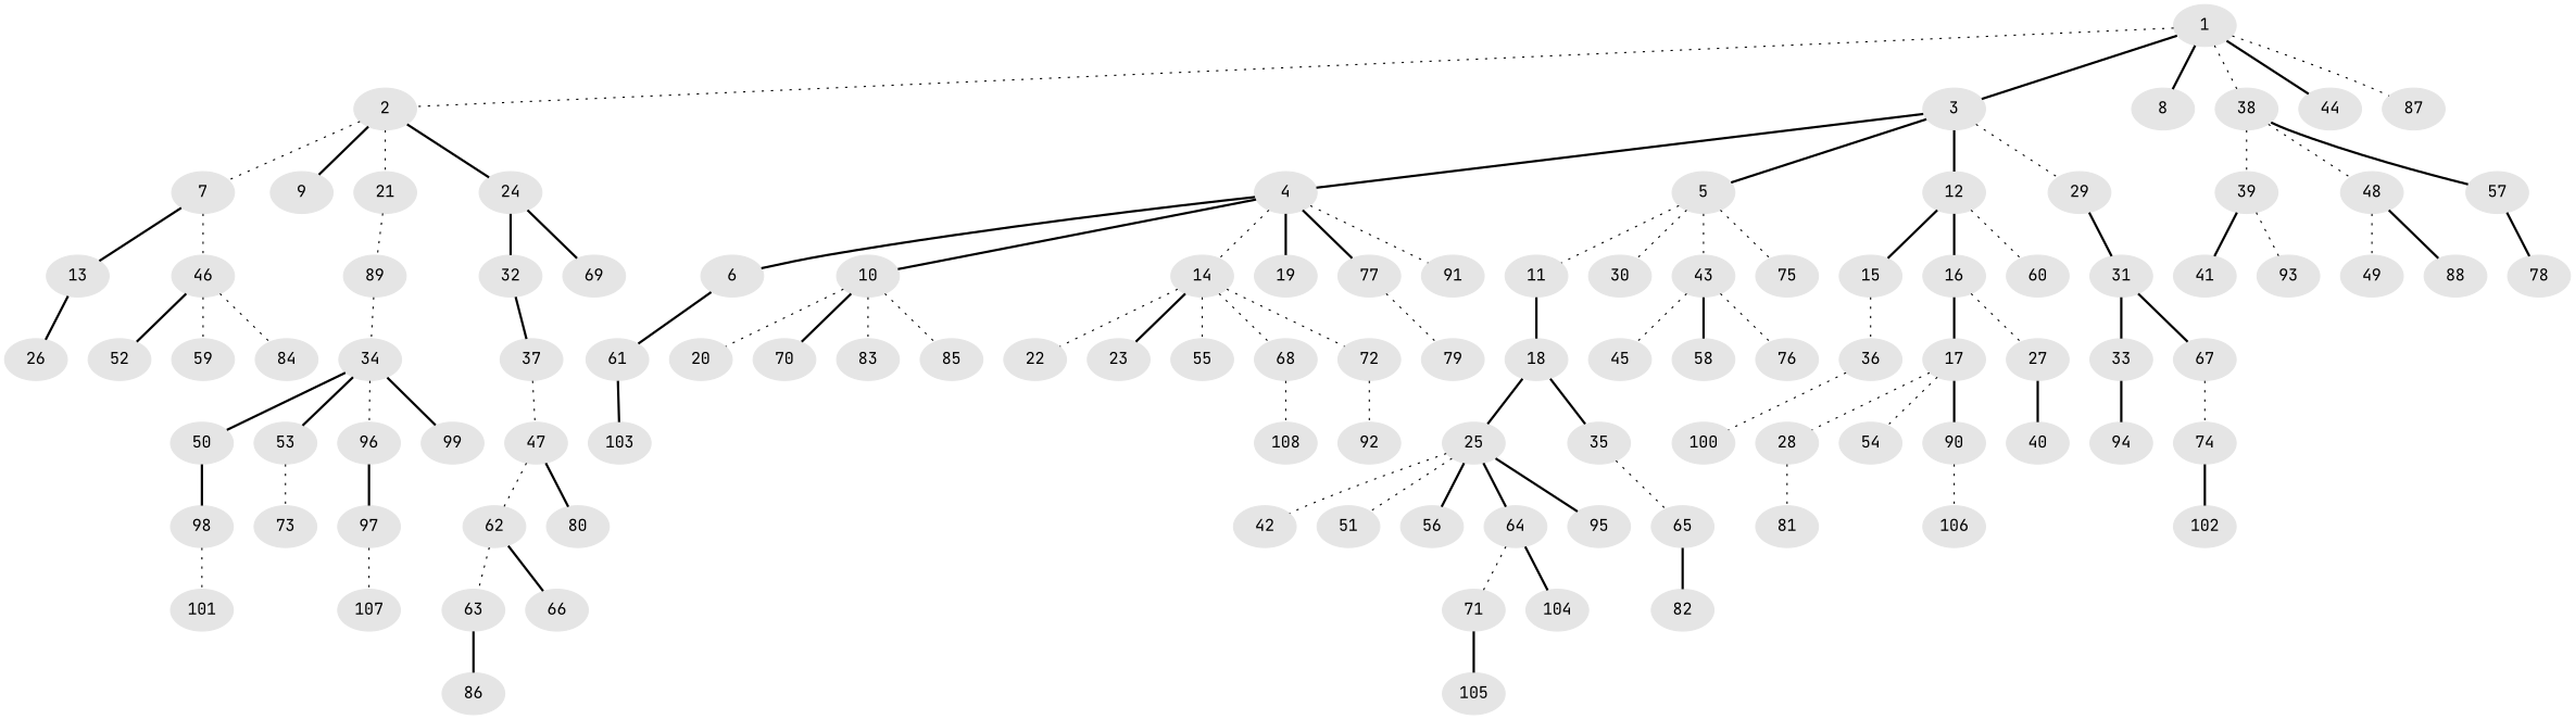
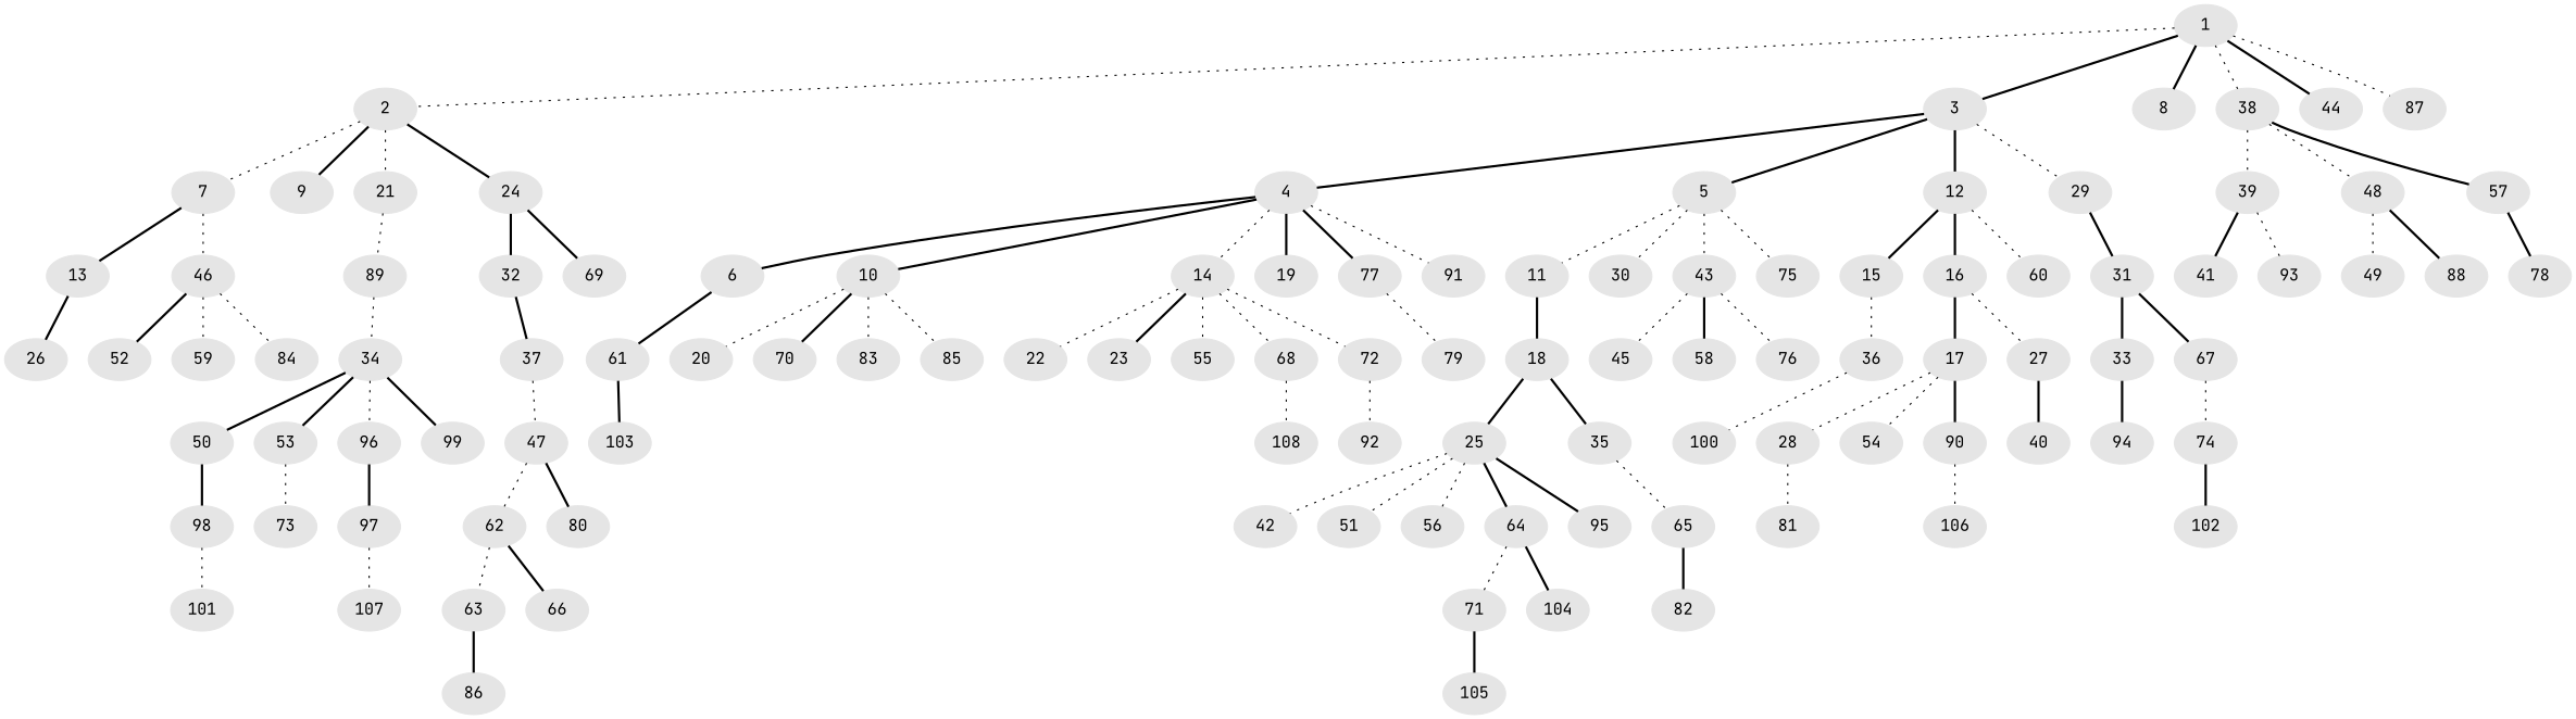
  graph {
    fontname="JetBrains Mono"
    node [color=gray90 fontname="JetBrains Mono" style=filled]
    edge [fontname="JetBrains Mono" style=dotted]
    1
    2
    3
    8
    38
    44
    87
    7
    9
    21
    24
    4
    5
    12
    29
    39
    48
    57
    13
    46
    89
    32
    69
    6
    10
    14
    19
    77
    91
    11
    30
    43
    75
    15
    16
    60
    31
    61
    20
    70
    83
    85
    22
    23
    55
    68
    72
    79
    18
    45
    58
    76
    103
    26
    52
    59
    84
    34
    50
    53
    96
    99
    25
    35
    36
    17
    27
    108
    92
    100
    28
    54
    90
    40
    81
    106
    42
    51
    56
    64
    95
    65
    37
    71
    104
    33
    67
    94
    74
    47
    98
    73
    97
    82
    62
    80
    41
    93
    49
    88
    78
    63
    66
    101
    86
    105
    102
    107
    1 -- 2
    1 -- 3 [style=bold]
    1 -- 8 [style=bold]
    1 -- 38
    1 -- 44 [style=bold]
    1 -- 87
    2 -- 7
    2 -- 9 [style=bold]
    2 -- 21
    2 -- 24 [style=bold]
    3 -- 4 [style=bold]
    3 -- 5 [style=bold]
    3 -- 12 [style=bold]
    3 -- 29
    38 -- 39
    38 -- 48
    38 -- 57 [style=bold]
    7 -- 13 [style=bold]
    7 -- 46
    21 -- 89
    24 -- 32 [style=bold]
    24 -- 69 [style=bold]
    4 -- 6 [style=bold]
    4 -- 10 [style=bold]
    4 -- 14
    4 -- 19 [style=bold]
    4 -- 77 [style=bold]
    4 -- 91
    5 -- 11
    5 -- 30
    5 -- 43
    5 -- 75
    12 -- 15 [style=bold]
    12 -- 16 [style=bold]
    12 -- 60
    29 -- 31 [style=bold]
    39 -- 41 [style=bold]
    39 -- 93
    48 -- 49
    48 -- 88 [style=bold]
    57 -- 78 [style=bold]
    13 -- 26 [style=bold]
    46 -- 52 [style=bold]
    46 -- 59
    46 -- 84
    89 -- 34
    32 -- 37 [style=bold]
    6 -- 61 [style=bold]
    10 -- 20
    10 -- 70 [style=bold]
    10 -- 83
    10 -- 85
    14 -- 22
    14 -- 23 [style=bold]
    14 -- 55
    14 -- 68
    14 -- 72
    77 -- 79
    11 -- 18 [style=bold]
    43 -- 45
    43 -- 58 [style=bold]
    43 -- 76
    15 -- 36
    16 -- 17 [style=bold]
    16 -- 27
    31 -- 33 [style=bold]
    31 -- 67 [style=bold]
    61 -- 103 [style=bold]
    68 -- 108
    72 -- 92
    18 -- 25 [style=bold]
    18 -- 35 [style=bold]
    34 -- 50 [style=bold]
    34 -- 53 [style=bold]
    34 -- 96
    34 -- 99 [style=bold]
    50 -- 98 [style=bold]
    53 -- 73
    96 -- 97 [style=bold]
    25 -- 42
    25 -- 51
-   25 -- 56 [style=bold]
+   25 -- 56
    25 -- 64 [style=bold]
    25 -- 95 [style=bold]
    35 -- 65
    36 -- 100
    17 -- 28
    17 -- 54
    17 -- 90 [style=bold]
    27 -- 40 [style=bold]
    28 -- 81
    90 -- 106
    64 -- 71
    64 -- 104 [style=bold]
    65 -- 82 [style=bold]
    37 -- 47
    71 -- 105 [style=bold]
    33 -- 94 [style=bold]
    67 -- 74
    74 -- 102 [style=bold]
    47 -- 62
    47 -- 80 [style=bold]
    98 -- 101
    97 -- 107
    62 -- 63
    62 -- 66 [style=bold]
    63 -- 86 [style=bold]
  }
